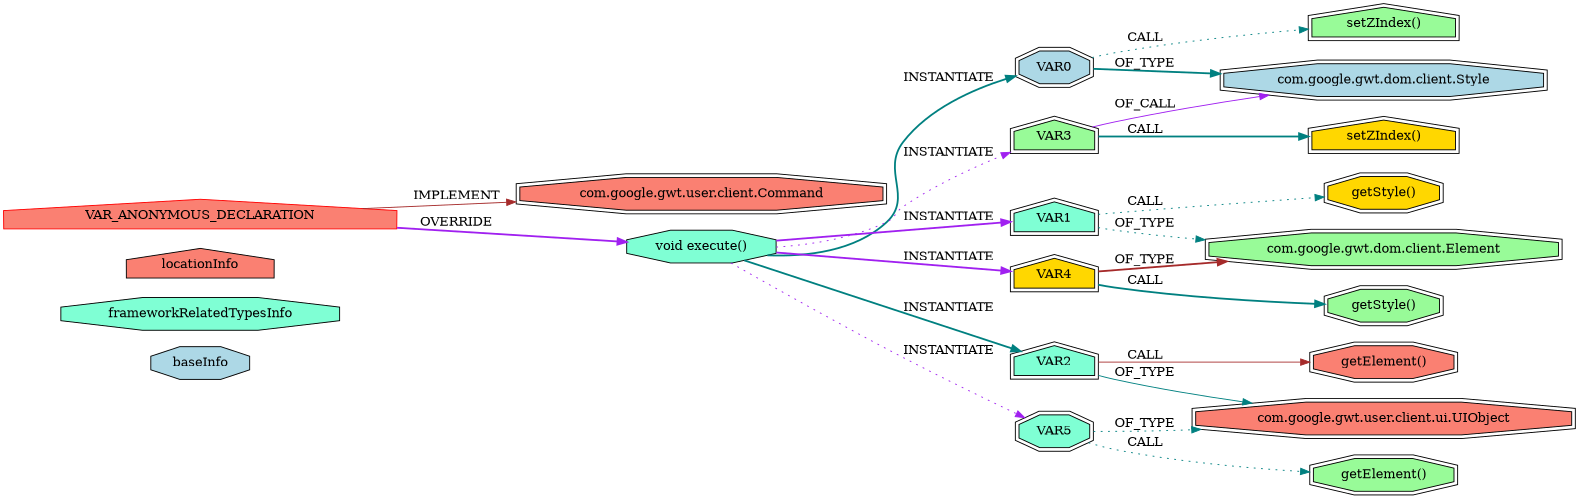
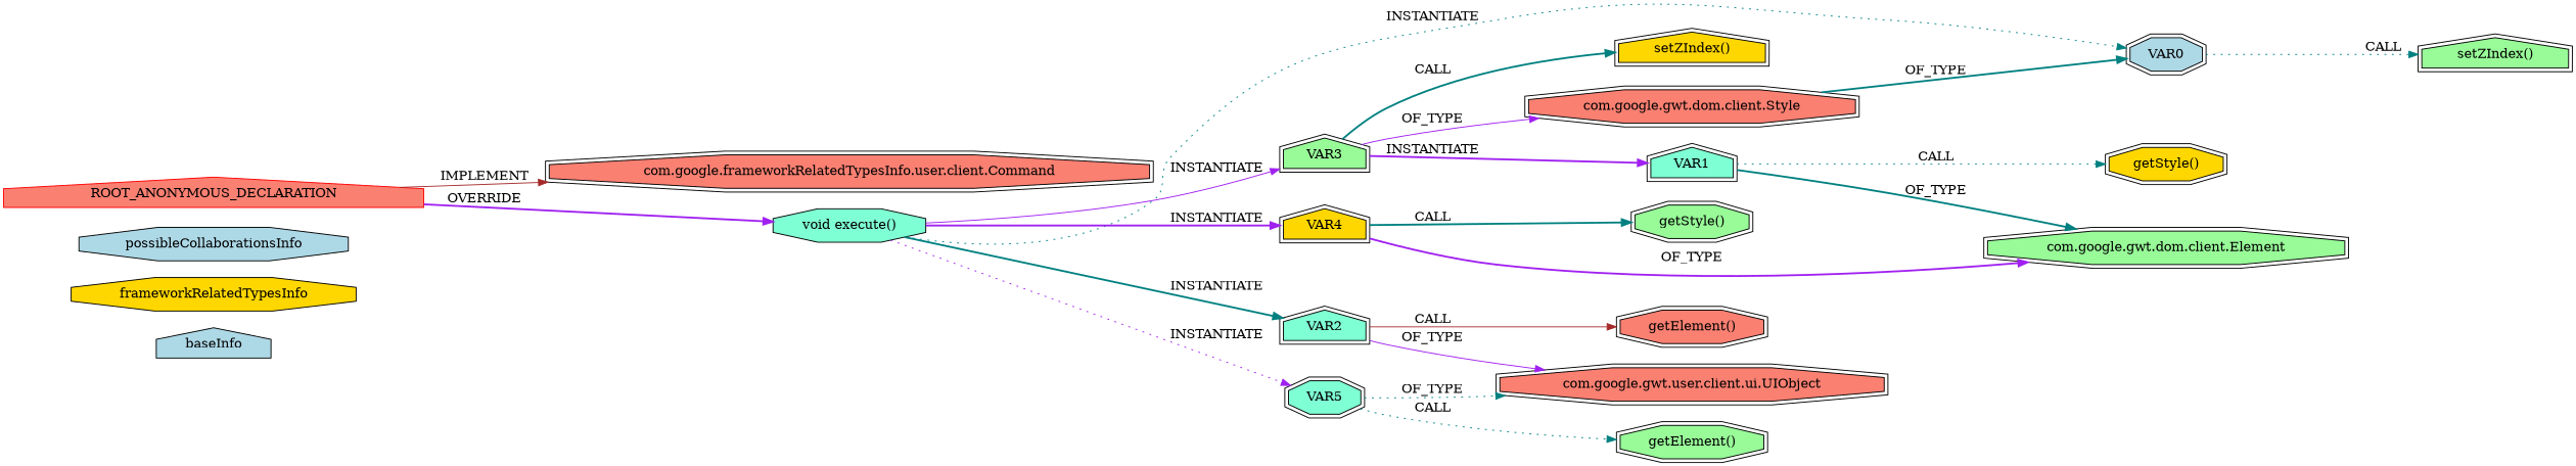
  digraph {
    rankdir=LR
    node [fillcolor=aquamarine shape=octagon style=filled isFrameworkType=true vertexType=VARIABLE_EXPRESION peripheries=2]
    edge [color=teal style=bold]
-   baseInfo [category=extension_graph fillcolor=lightblue graphId=4149 isAnonymous=true possibleRelation=false isFrameworkType="" vertexType="" peripheries=""]
-   frameworkRelatedTypesInfo [0="com.google.gwt.user.client.Command" isFrameworkType="" vertexType="" peripheries=""]
-   locationInfo [contextSignature="next.i.controller.XController popController_(next.i.controller.XController,next.i.controller.XController,boolean)" filePath="/nextinterfaces-next/next-master/src/next/i/controller/XNavigationController.java" fillcolor=salmon graphId=4149 projectName="nextinterfaces-next" shape=house isFrameworkType="" vertexType="" peripheries=""]
-   n5 [color=red fillcolor=salmon isFrameworkType=false label=VAR_ANONYMOUS_DECLARATION shape=house vertexType=ROOT_ANONYMOUS_DECLARATION peripheries=""]
-   n6 [fillcolor=salmon label="com.google.gwt.user.client.Command" vertexType=FRAMEWORK_INTERFACE_TYPE]
+   baseInfo [category=extension_graph fillcolor=lightblue graphId=4149 isAnonymous=true possibleRelation=false shape=house isFrameworkType="" vertexType="" peripheries=""]
+   frameworkRelatedTypesInfo [0="com.google.gwt.user.client.Command" fillcolor=gold isFrameworkType="" vertexType="" peripheries=""]
+   possibleCollaborationsInfo [fillcolor=lightblue isFrameworkType="" vertexType="" peripheries=""]
+   n5 [color=red fillcolor=salmon isFrameworkType=false label=ROOT_ANONYMOUS_DECLARATION shape=house vertexType=ROOT_ANONYMOUS_DECLARATION peripheries=""]
+   n6 [fillcolor=salmon label="com.google.frameworkRelatedTypesInfo.user.client.Command" vertexType=FRAMEWORK_INTERFACE_TYPE]
    n7 [isFrameworkType=false label="void execute()" vertexType=OVERRIDING_METHOD_DECLARATION peripheries=""]
    n8 [fillcolor=lightblue label=VAR0]
    n9 [label=VAR1 shape=house]
    n10 [label=VAR2 shape=house]
    n11 [fillcolor=palegreen label=VAR3 shape=house]
    n12 [fillcolor=gold label=VAR4 shape=house]
    n13 [label=VAR5]
-   n14 [fillcolor=lightblue label="com.google.gwt.dom.client.Style" vertexType=FRAMEWORK_CLASS_TYPE]
+   n14 [fillcolor=salmon label="com.google.gwt.dom.client.Style" vertexType=FRAMEWORK_CLASS_TYPE]
    n15 [fillcolor=palegreen label="setZIndex()" shape=house vertexType=INSIDE_CALL]
    n16 [fillcolor=palegreen label="com.google.gwt.dom.client.Element" vertexType=FRAMEWORK_CLASS_TYPE]
    n17 [fillcolor=gold label="getStyle()" vertexType=INSIDE_CALL]
    n18 [fillcolor=salmon label="com.google.gwt.user.client.ui.UIObject" vertexType=FRAMEWORK_CLASS_TYPE]
    n19 [fillcolor=salmon label="getElement()" vertexType=INSIDE_CALL]
    n20 [fillcolor=gold label="setZIndex()" shape=house vertexType=INSIDE_CALL]
    n21 [fillcolor=palegreen label="getStyle()" vertexType=INSIDE_CALL]
    n22 [fillcolor=palegreen label="getElement()" vertexType=INSIDE_CALL]
    n5 -> n6 [color=brown label=IMPLEMENT style=solid]
    n5 -> n7 [color=purple label=OVERRIDE]
-   n7 -> n8 [label=INSTANTIATE]
-   n7 -> n9 [color=purple label=INSTANTIATE]
+   n7 -> n8 [label=INSTANTIATE style=dotted]
+   n11 -> n9 [color=purple label=INSTANTIATE]
    n7 -> n10 [label=INSTANTIATE]
-   n7 -> n11 [color=purple label=INSTANTIATE style=dotted]
+   n7 -> n11 [color=purple label=INSTANTIATE style=solid]
    n7 -> n12 [color=purple label=INSTANTIATE]
    n7 -> n13 [color=purple label=INSTANTIATE style=dotted]
-   n8 -> n14 [label=OF_TYPE]
+   n14 -> n8 [label=OF_TYPE]
    n8 -> n15 [label=CALL style=dotted]
-   n9 -> n16 [label=OF_TYPE style=dotted]
+   n9 -> n16 [label=OF_TYPE]
    n9 -> n17 [label=CALL style=dotted]
-   n10 -> n18 [label=OF_TYPE style=solid]
+   n10 -> n18 [color=purple label=OF_TYPE style=solid]
    n10 -> n19 [color=brown label=CALL style=solid]
-   n11 -> n14 [color=purple label=OF_CALL style=solid]
+   n11 -> n14 [color=purple label=OF_TYPE style=solid]
    n11 -> n20 [label=CALL]
-   n12 -> n16 [color=brown label=OF_TYPE]
+   n12 -> n16 [color=purple label=OF_TYPE]
    n12 -> n21 [label=CALL]
    n13 -> n18 [label=OF_TYPE style=dotted]
    n13 -> n22 [label=CALL style=dotted]
  }
